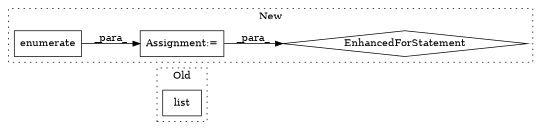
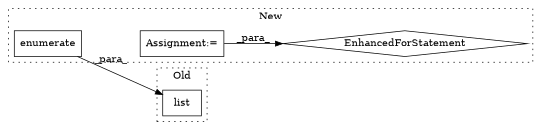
  digraph {
    rankdir=LR
    node [a=32 l="87,2" s="1061,1243" shape=box]
    n1 [l="10,1" label=enumerate s="1224,1242"]
    n2 [a=70 label=EnhancedForStatement shape=diamond]
    n3 [a=7 label="Assignment:="]
    n4 [l="5,1" label=list s="724,732"]
    subgraph cluster_1 {
      label=New
      style=dotted
      n1
      n2
      n3
    }
    subgraph cluster_2 {
      label=Old
      style=dotted
      n4
    }
-   n1 -> n3 [label=_para_]
+   n1 -> n4 [label=_para_]
    n3 -> n2 [label=_para_]
  }
